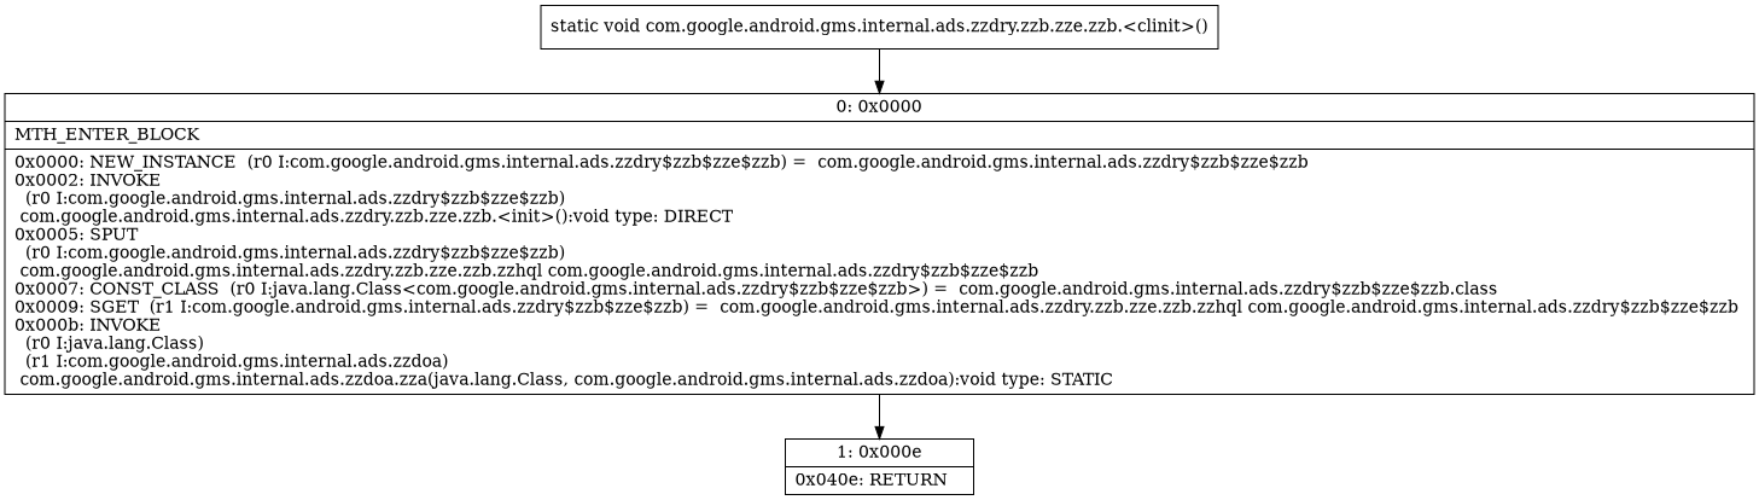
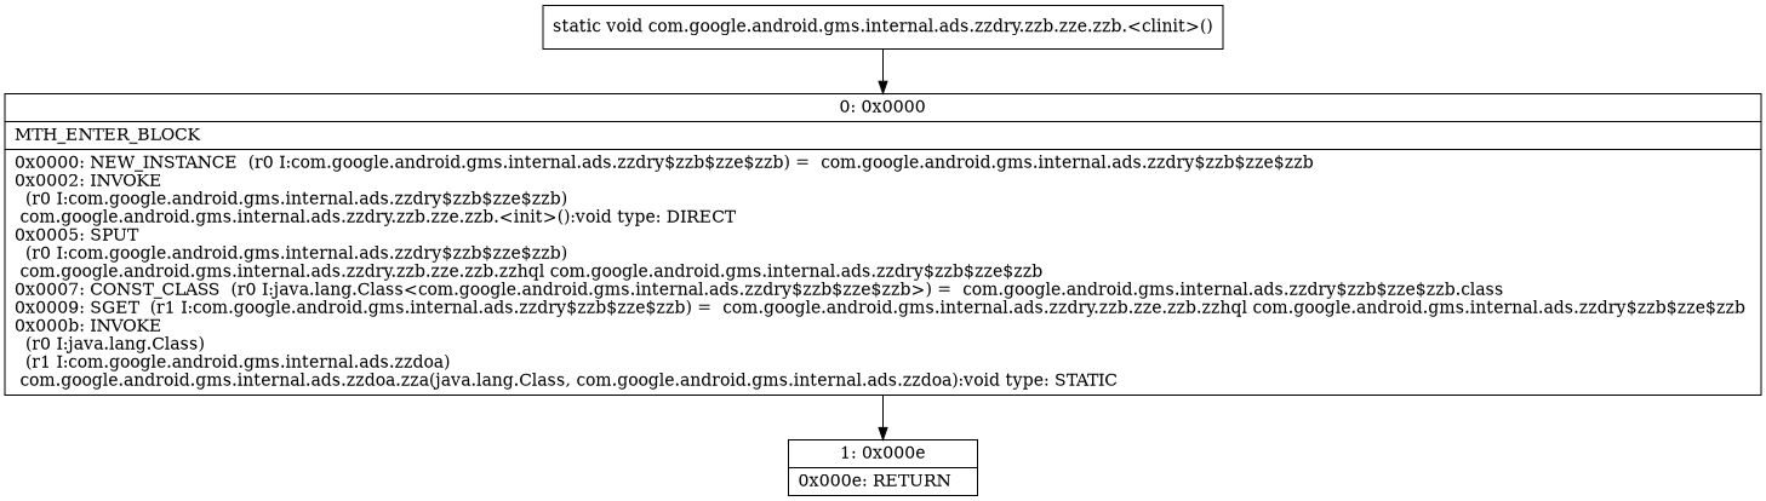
  digraph {
    node [shape=record]
    n1 [label="{0\:\ 0x0000|MTH_ENTER_BLOCK\l|0x0000: NEW_INSTANCE  (r0 I:com.google.android.gms.internal.ads.zzdry$zzb$zze$zzb) =  com.google.android.gms.internal.ads.zzdry$zzb$zze$zzb \l0x0002: INVOKE  \l  (r0 I:com.google.android.gms.internal.ads.zzdry$zzb$zze$zzb)\l com.google.android.gms.internal.ads.zzdry.zzb.zze.zzb.\<init\>():void type: DIRECT \l0x0005: SPUT  \l  (r0 I:com.google.android.gms.internal.ads.zzdry$zzb$zze$zzb)\l com.google.android.gms.internal.ads.zzdry.zzb.zze.zzb.zzhql com.google.android.gms.internal.ads.zzdry$zzb$zze$zzb \l0x0007: CONST_CLASS  (r0 I:java.lang.Class\<com.google.android.gms.internal.ads.zzdry$zzb$zze$zzb\>) =  com.google.android.gms.internal.ads.zzdry$zzb$zze$zzb.class \l0x0009: SGET  (r1 I:com.google.android.gms.internal.ads.zzdry$zzb$zze$zzb) =  com.google.android.gms.internal.ads.zzdry.zzb.zze.zzb.zzhql com.google.android.gms.internal.ads.zzdry$zzb$zze$zzb \l0x000b: INVOKE  \l  (r0 I:java.lang.Class)\l  (r1 I:com.google.android.gms.internal.ads.zzdoa)\l com.google.android.gms.internal.ads.zzdoa.zza(java.lang.Class, com.google.android.gms.internal.ads.zzdoa):void type: STATIC \l}"]
-   n2 [label="{1\:\ 0x000e|0x040e: RETURN   \l}"]
+   n2 [label="{1\:\ 0x000e|0x000e: RETURN   \l}"]
    n3 [label="{static void com.google.android.gms.internal.ads.zzdry.zzb.zze.zzb.\<clinit\>() }"]
    n1 -> n2
    n3 -> n1
  }
